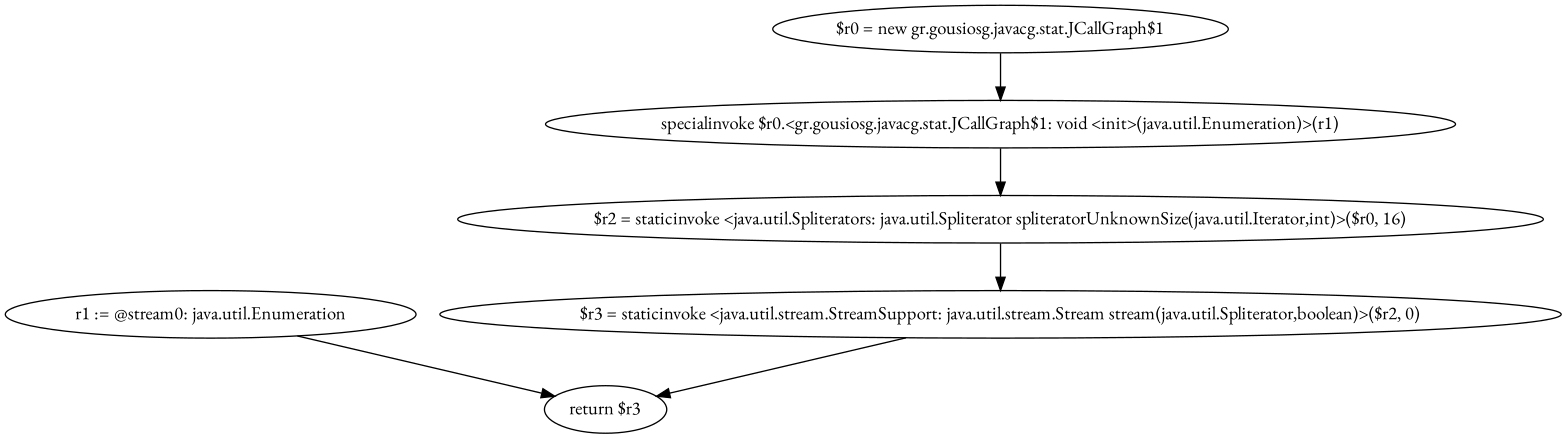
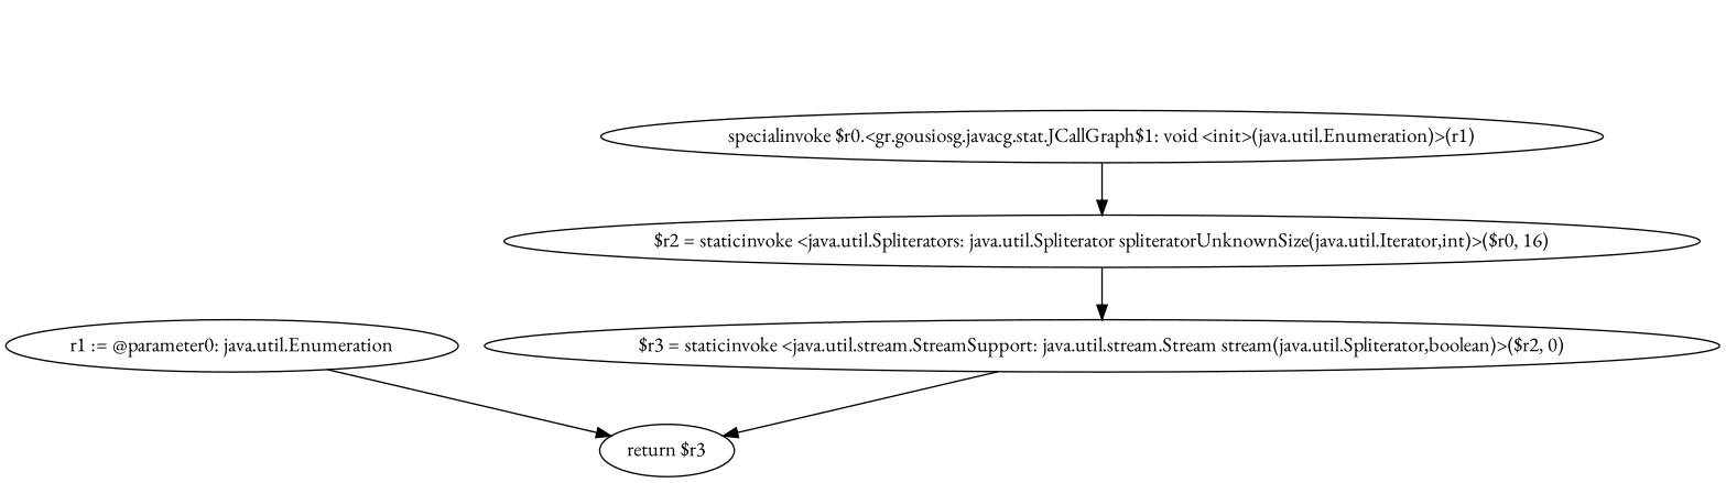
  digraph {
    fontname="EB Garamond"
    node [fontname="EB Garamond"]
    edge [fontname="EB Garamond"]
-   "r1 := @parameter0: java.util.Enumeration" [label="r1 := @stream0: java.util.Enumeration"]
+   "r1 := @parameter0: java.util.Enumeration"
    "return $r3"
-   "$r0 = new gr.gousiosg.javacg.stat.JCallGraph$1"
    "specialinvoke $r0.<gr.gousiosg.javacg.stat.JCallGraph$1: void <init>(java.util.Enumeration)>(r1)"
    "$r2 = staticinvoke <java.util.Spliterators: java.util.Spliterator spliteratorUnknownSize(java.util.Iterator,int)>($r0, 16)"
    "$r3 = staticinvoke <java.util.stream.StreamSupport: java.util.stream.Stream stream(java.util.Spliterator,boolean)>($r2, 0)"
    "r1 := @parameter0: java.util.Enumeration" -> "return $r3"
-   "$r0 = new gr.gousiosg.javacg.stat.JCallGraph$1" -> "specialinvoke $r0.<gr.gousiosg.javacg.stat.JCallGraph$1: void <init>(java.util.Enumeration)>(r1)"
    "specialinvoke $r0.<gr.gousiosg.javacg.stat.JCallGraph$1: void <init>(java.util.Enumeration)>(r1)" -> "$r2 = staticinvoke <java.util.Spliterators: java.util.Spliterator spliteratorUnknownSize(java.util.Iterator,int)>($r0, 16)"
    "$r2 = staticinvoke <java.util.Spliterators: java.util.Spliterator spliteratorUnknownSize(java.util.Iterator,int)>($r0, 16)" -> "$r3 = staticinvoke <java.util.stream.StreamSupport: java.util.stream.Stream stream(java.util.Spliterator,boolean)>($r2, 0)"
    "$r3 = staticinvoke <java.util.stream.StreamSupport: java.util.stream.Stream stream(java.util.Spliterator,boolean)>($r2, 0)" -> "return $r3"
  }
